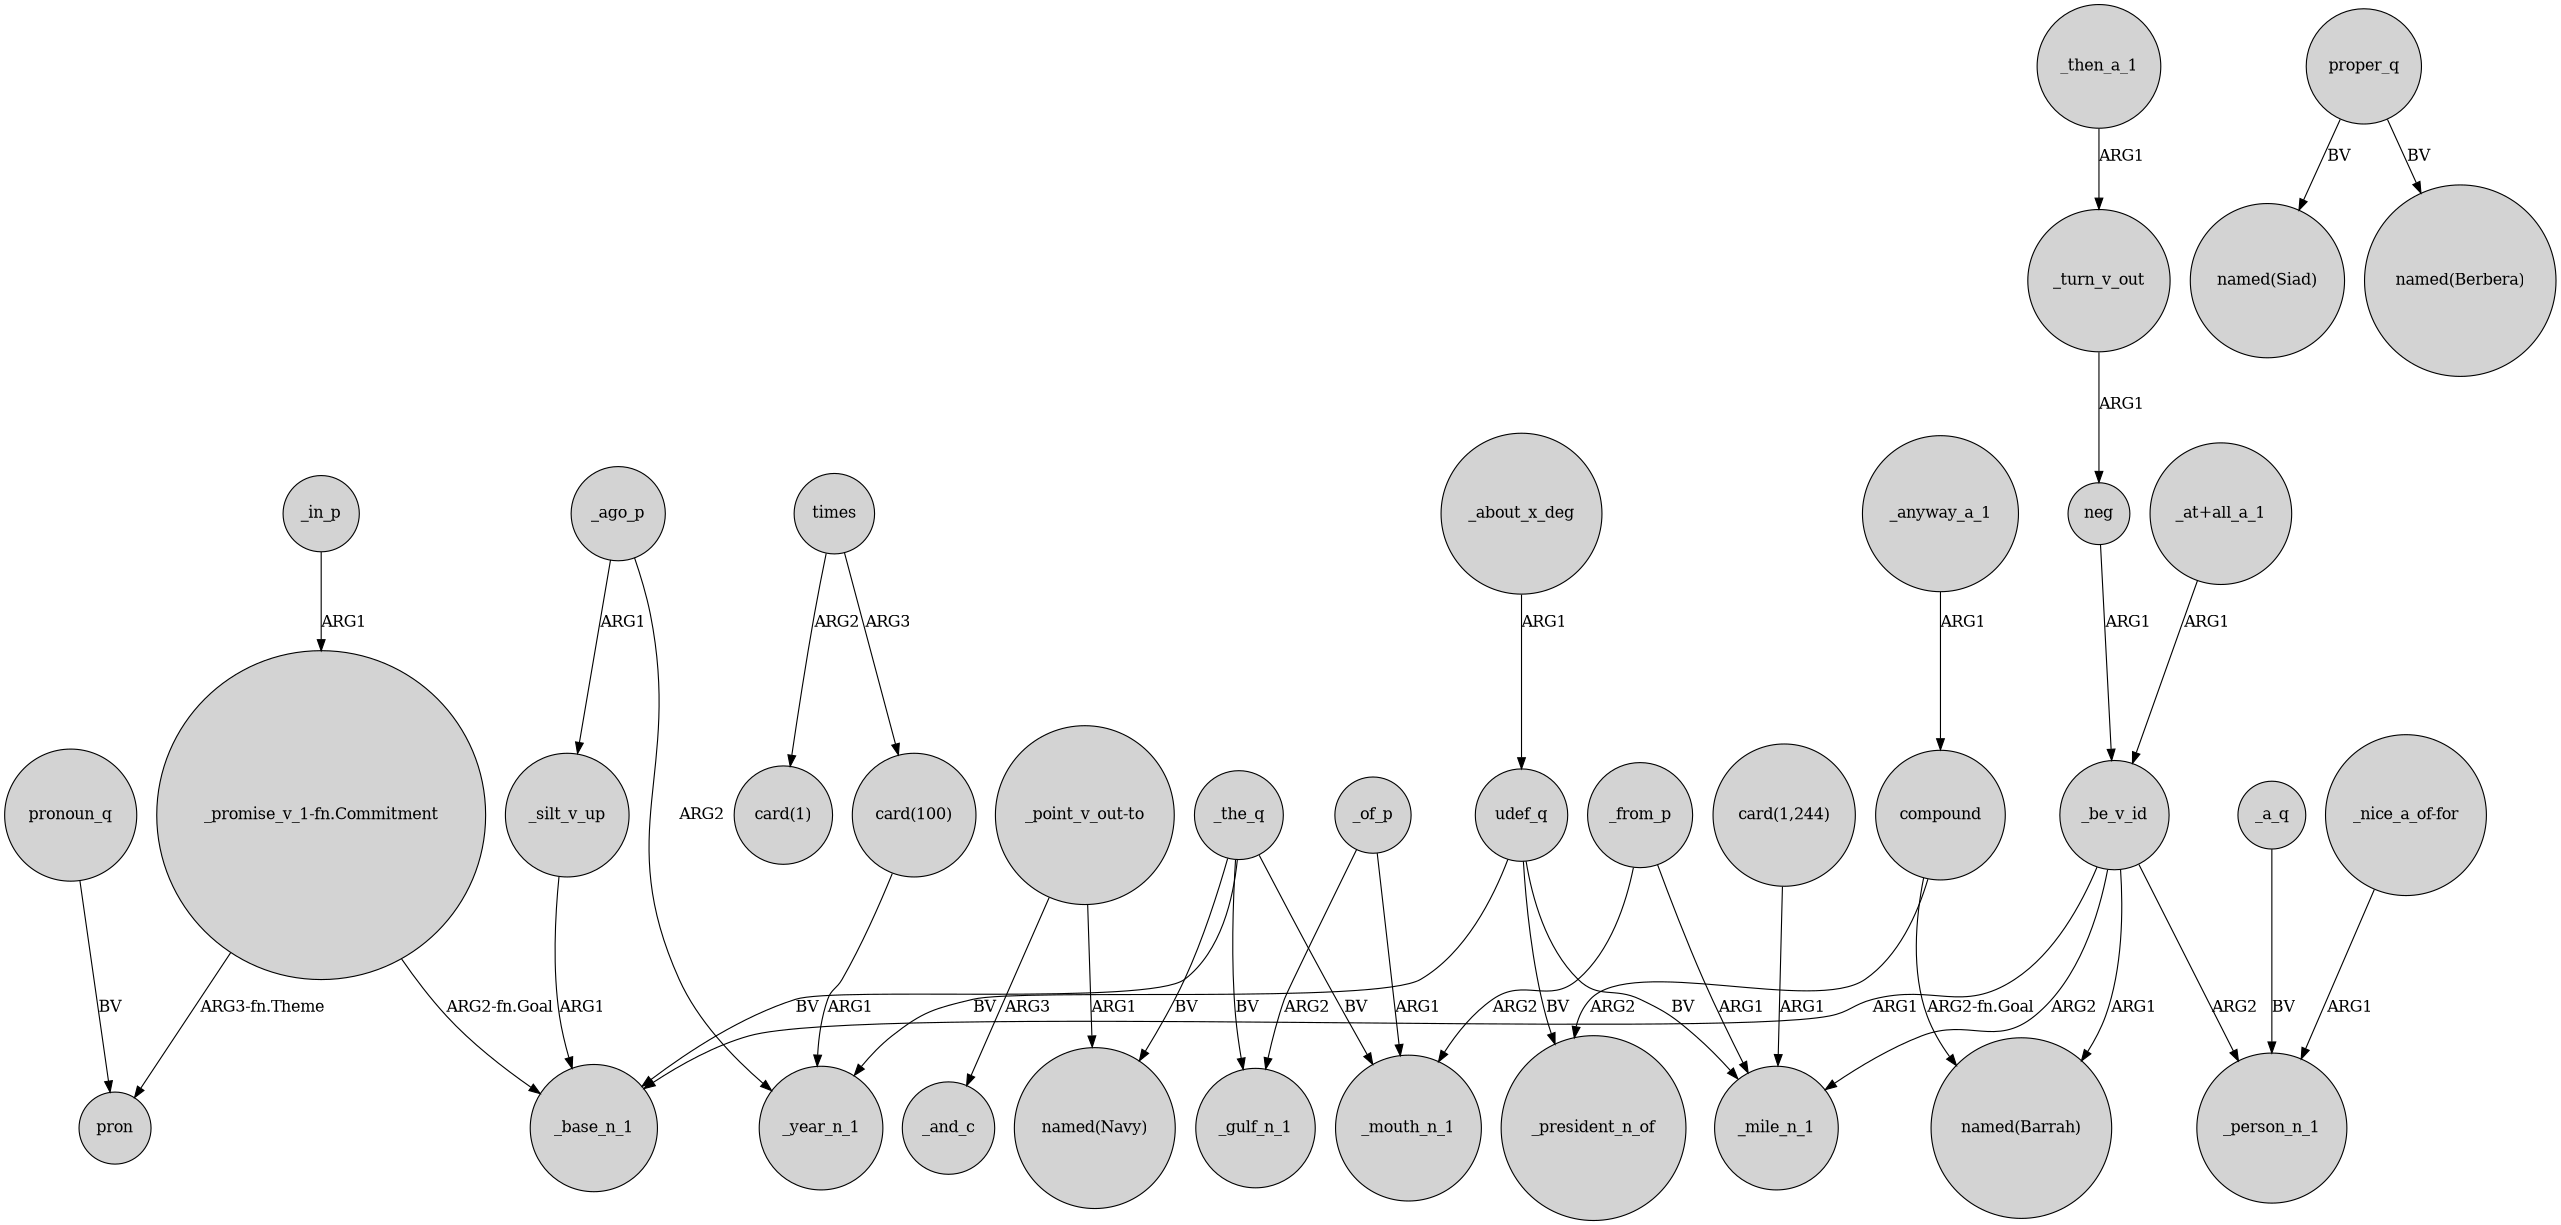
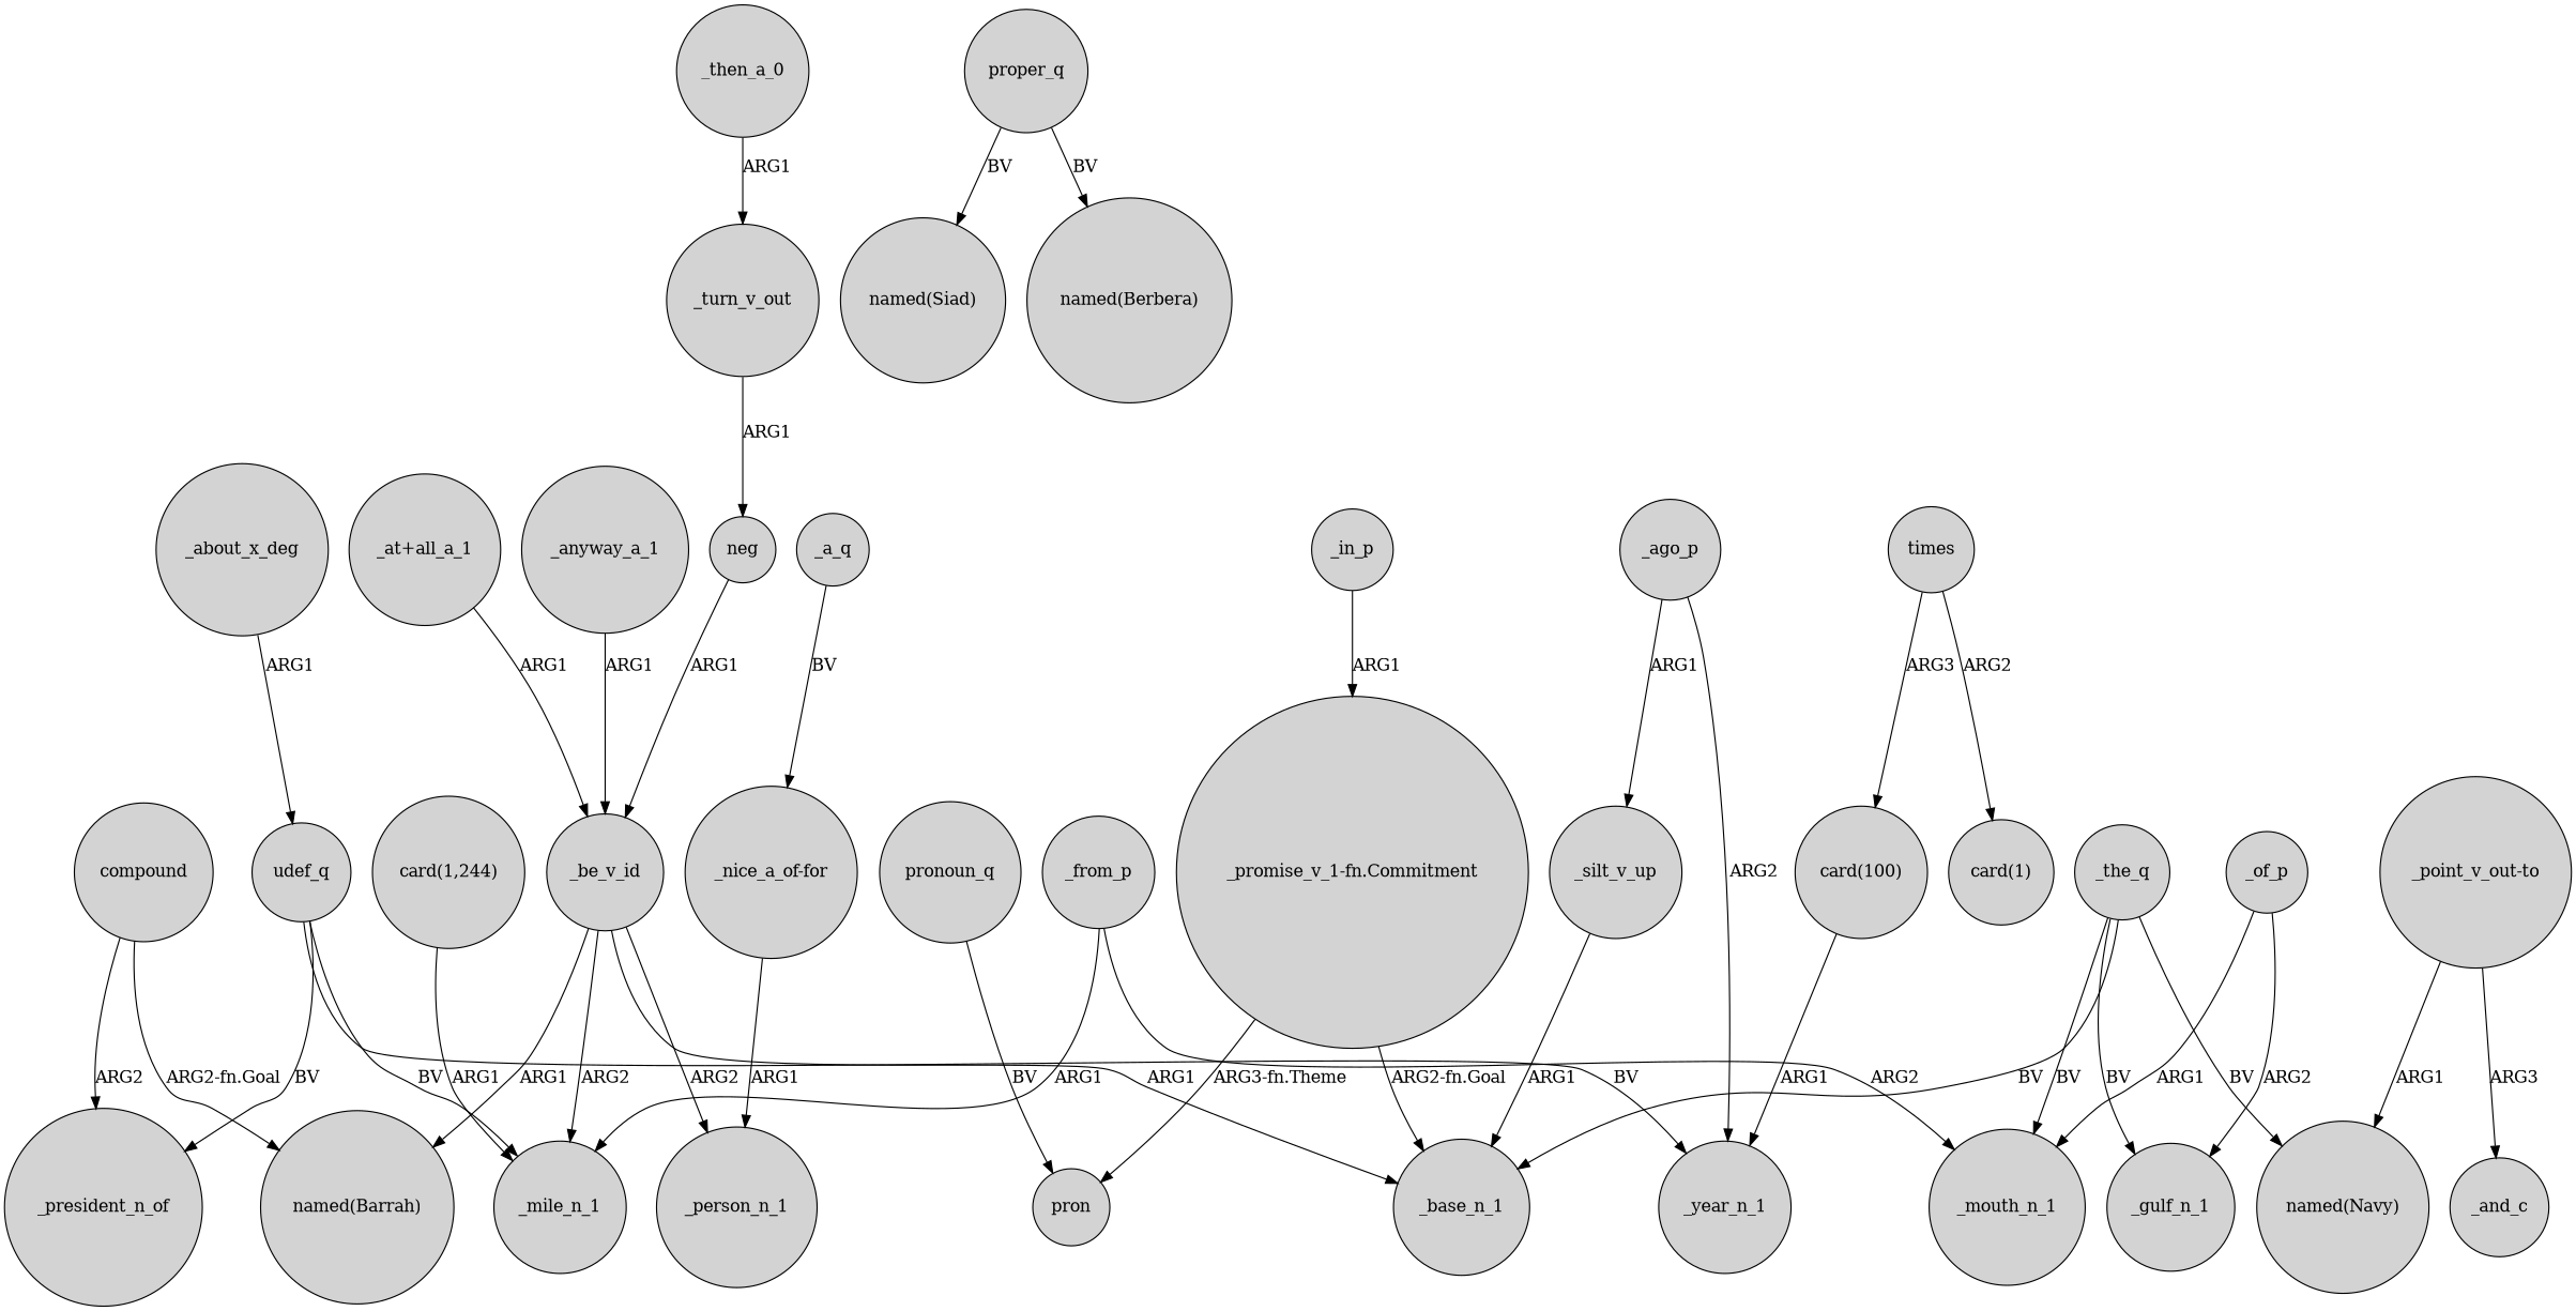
  digraph {
    node [shape=circle style=filled]
    udef_q
    _mile_n_1
    _president_n_of
    _year_n_1
-   _then_a_1
+   _then_a_1 [label=_then_a_0]
    _turn_v_out
    neg
    _be_v_id
    "_point_v_out-to"
    _and_c
    "named(Navy)"
    compound
    "named(Barrah)"
    _base_n_1
    _person_n_1
    _in_p
    "_promise_v_1-fn.Commitment"
    pron
    _ago_p
    _silt_v_up
    _a_q
    times
    "card(100)"
    "card(1)"
    _about_x_deg
    _the_q
    _gulf_n_1
    _mouth_n_1
    "card(1,244)"
    pronoun_q
    _of_p
    proper_q
    "named(Siad)"
    "named(Berbera)"
    _from_p
    "_at+all_a_1"
    _anyway_a_1
    "_nice_a_of-for"
    udef_q -> _mile_n_1 [label=BV]
    udef_q -> _president_n_of [label=BV]
    udef_q -> _year_n_1 [label=BV]
    _then_a_1 -> _turn_v_out [label=ARG1]
    _turn_v_out -> neg [label=ARG1]
    neg -> _be_v_id [label=ARG1]
    _be_v_id -> _mile_n_1 [label=ARG2]
    _be_v_id -> "named(Barrah)" [label=ARG1]
    _be_v_id -> _base_n_1 [label=ARG1]
    _be_v_id -> _person_n_1 [label=ARG2]
    "_point_v_out-to" -> _and_c [label=ARG3]
    "_point_v_out-to" -> "named(Navy)" [label=ARG1]
    compound -> _president_n_of [label=ARG2]
    compound -> "named(Barrah)" [label="ARG2-fn.Goal"]
    _in_p -> "_promise_v_1-fn.Commitment" [label=ARG1]
    "_promise_v_1-fn.Commitment" -> _base_n_1 [label="ARG2-fn.Goal"]
    "_promise_v_1-fn.Commitment" -> pron [label="ARG3-fn.Theme"]
    _ago_p -> _year_n_1 [label=ARG2]
    _ago_p -> _silt_v_up [label=ARG1]
    _silt_v_up -> _base_n_1 [label=ARG1]
-   _a_q -> _person_n_1 [label=BV]
+   _a_q -> "_nice_a_of-for" [label=BV]
    times -> "card(100)" [label=ARG3]
    times -> "card(1)" [label=ARG2]
    "card(100)" -> _year_n_1 [label=ARG1]
    _about_x_deg -> udef_q [label=ARG1]
    _the_q -> "named(Navy)" [label=BV]
    _the_q -> _base_n_1 [label=BV]
    _the_q -> _gulf_n_1 [label=BV]
    _the_q -> _mouth_n_1 [label=BV]
    "card(1,244)" -> _mile_n_1 [label=ARG1]
    pronoun_q -> pron [label=BV]
    _of_p -> _gulf_n_1 [label=ARG2]
    _of_p -> _mouth_n_1 [label=ARG1]
    proper_q -> "named(Siad)" [label=BV]
    proper_q -> "named(Berbera)" [label=BV]
    _from_p -> _mile_n_1 [label=ARG1]
    _from_p -> _mouth_n_1 [label=ARG2]
    "_at+all_a_1" -> _be_v_id [label=ARG1]
-   _anyway_a_1 -> compound [label=ARG1]
+   _anyway_a_1 -> _be_v_id [label=ARG1]
    "_nice_a_of-for" -> _person_n_1 [label=ARG1]
  }
